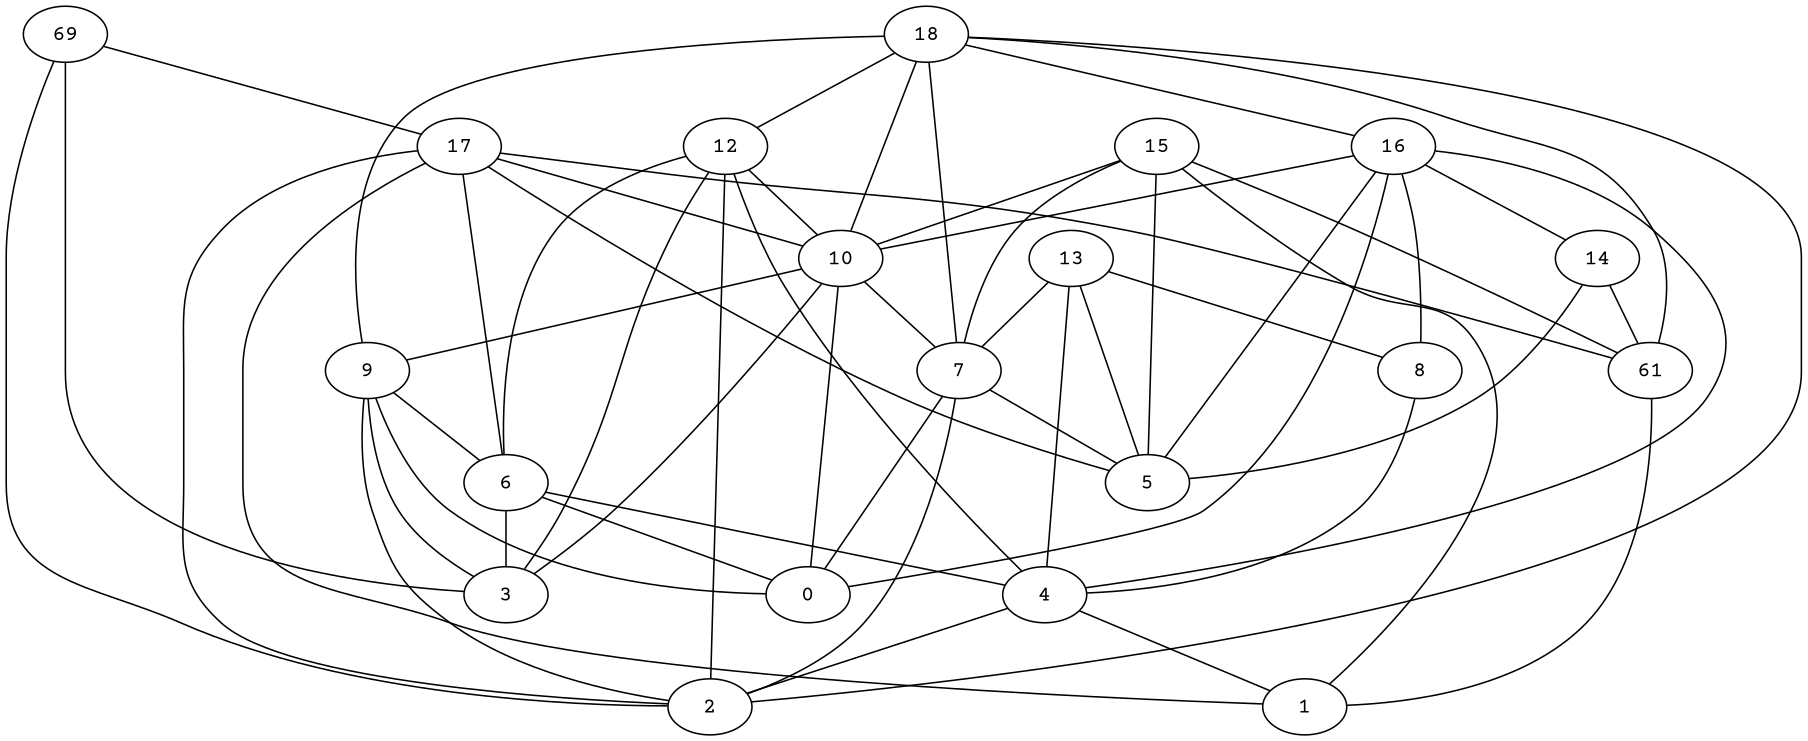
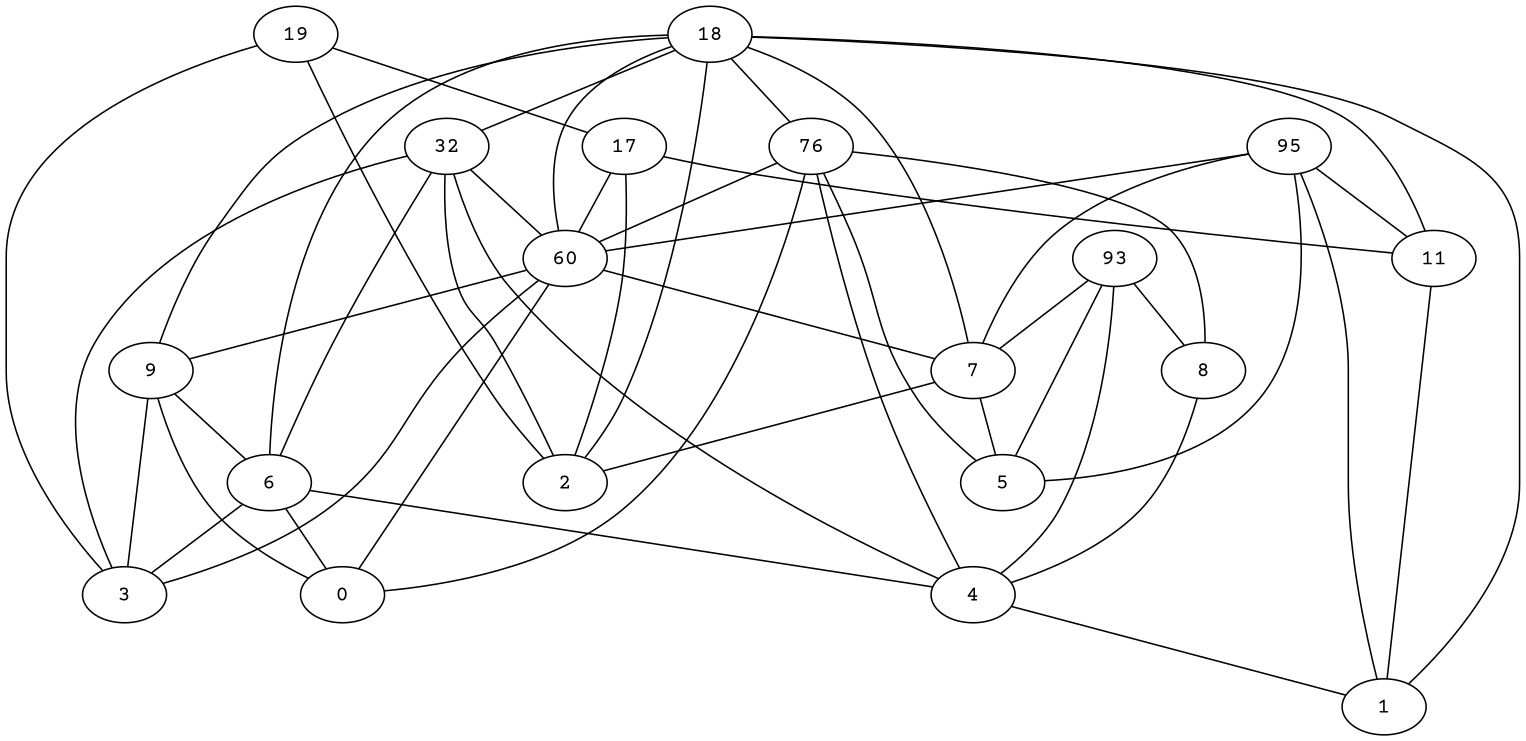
  digraph {
    fontname="Courier Prime"
    node [fontname="Courier Prime"]
    edge [dir=none fontname="Courier Prime"]
    8
    4
    2
    1
    18
-   16
+   16 [label=76]
    9
    7
-   11 [label=61]
-   12
-   10
+   11
+   12 [label=32]
+   10 [label=60]
    5
    0
-   14
    6
    3
-   15
-   13
+   15 [label=95]
+   13 [label=93]
    17
-   19 [label=69]
+   19
    subgraph sub_1 {
      8
      4
      2
      1
      18
      16
      9
      7
      11
      12
      10
      5
      0
-     14
      6
      3
      15
      13
      17
      19
    }
    8 -> 4
-   4 -> 2
    4 -> 1
    18 -> 2
-   17 -> 1
+   18 -> 1
    18 -> 16
    18 -> 9
    18 -> 7
    18 -> 11
    18 -> 12
    18 -> 10
    16 -> 8
    16 -> 4
    16 -> 10
    16 -> 5
    16 -> 0
-   16 -> 14
-   9 -> 2
    9 -> 0
    9 -> 6
    9 -> 3
    7 -> 2
    7 -> 5
-   7 -> 0
    11 -> 1
    12 -> 4
    12 -> 2
    12 -> 10
    12 -> 6
    12 -> 3
    10 -> 9
    10 -> 7
    10 -> 0
    10 -> 3
-   14 -> 11
-   14 -> 5
    6 -> 4
    6 -> 0
    6 -> 3
    15 -> 1
    15 -> 7
    15 -> 11
    15 -> 10
    15 -> 5
    13 -> 8
    13 -> 4
    13 -> 7
    13 -> 5
    17 -> 2
    17 -> 11
    17 -> 10
-   17 -> 5
-   17 -> 6
+   18 -> 6
    19 -> 2
    19 -> 3
    19 -> 17
  }
